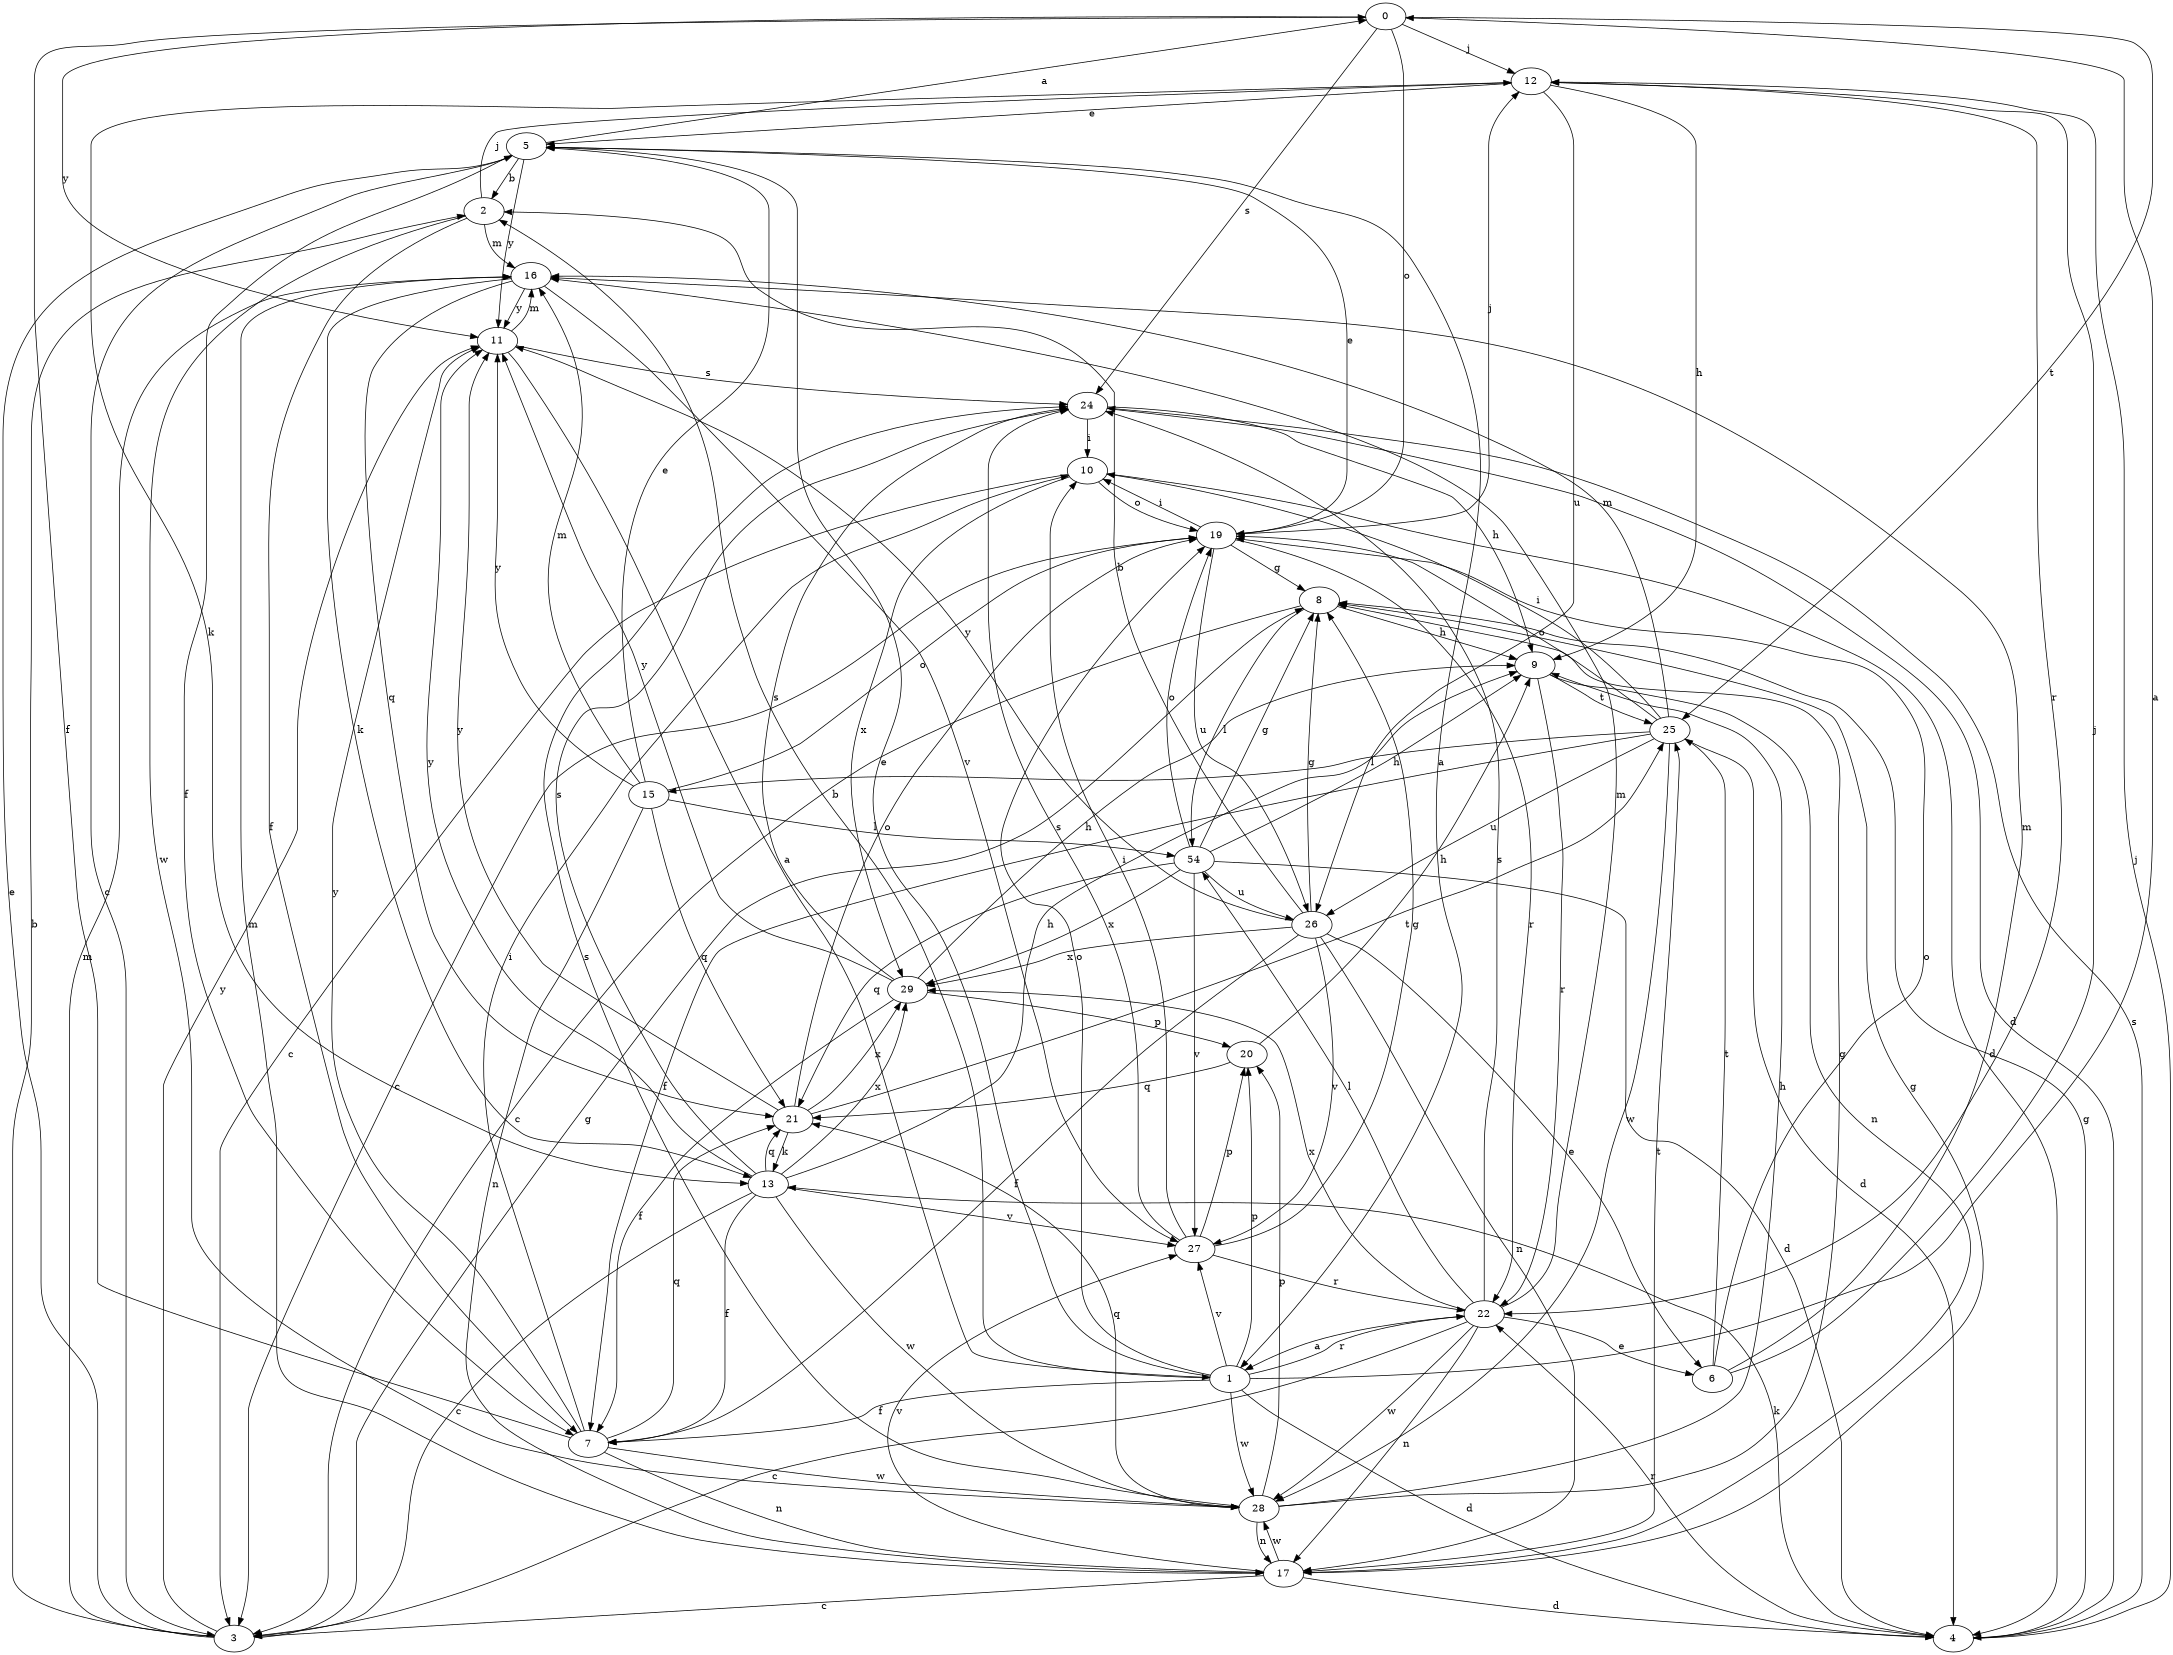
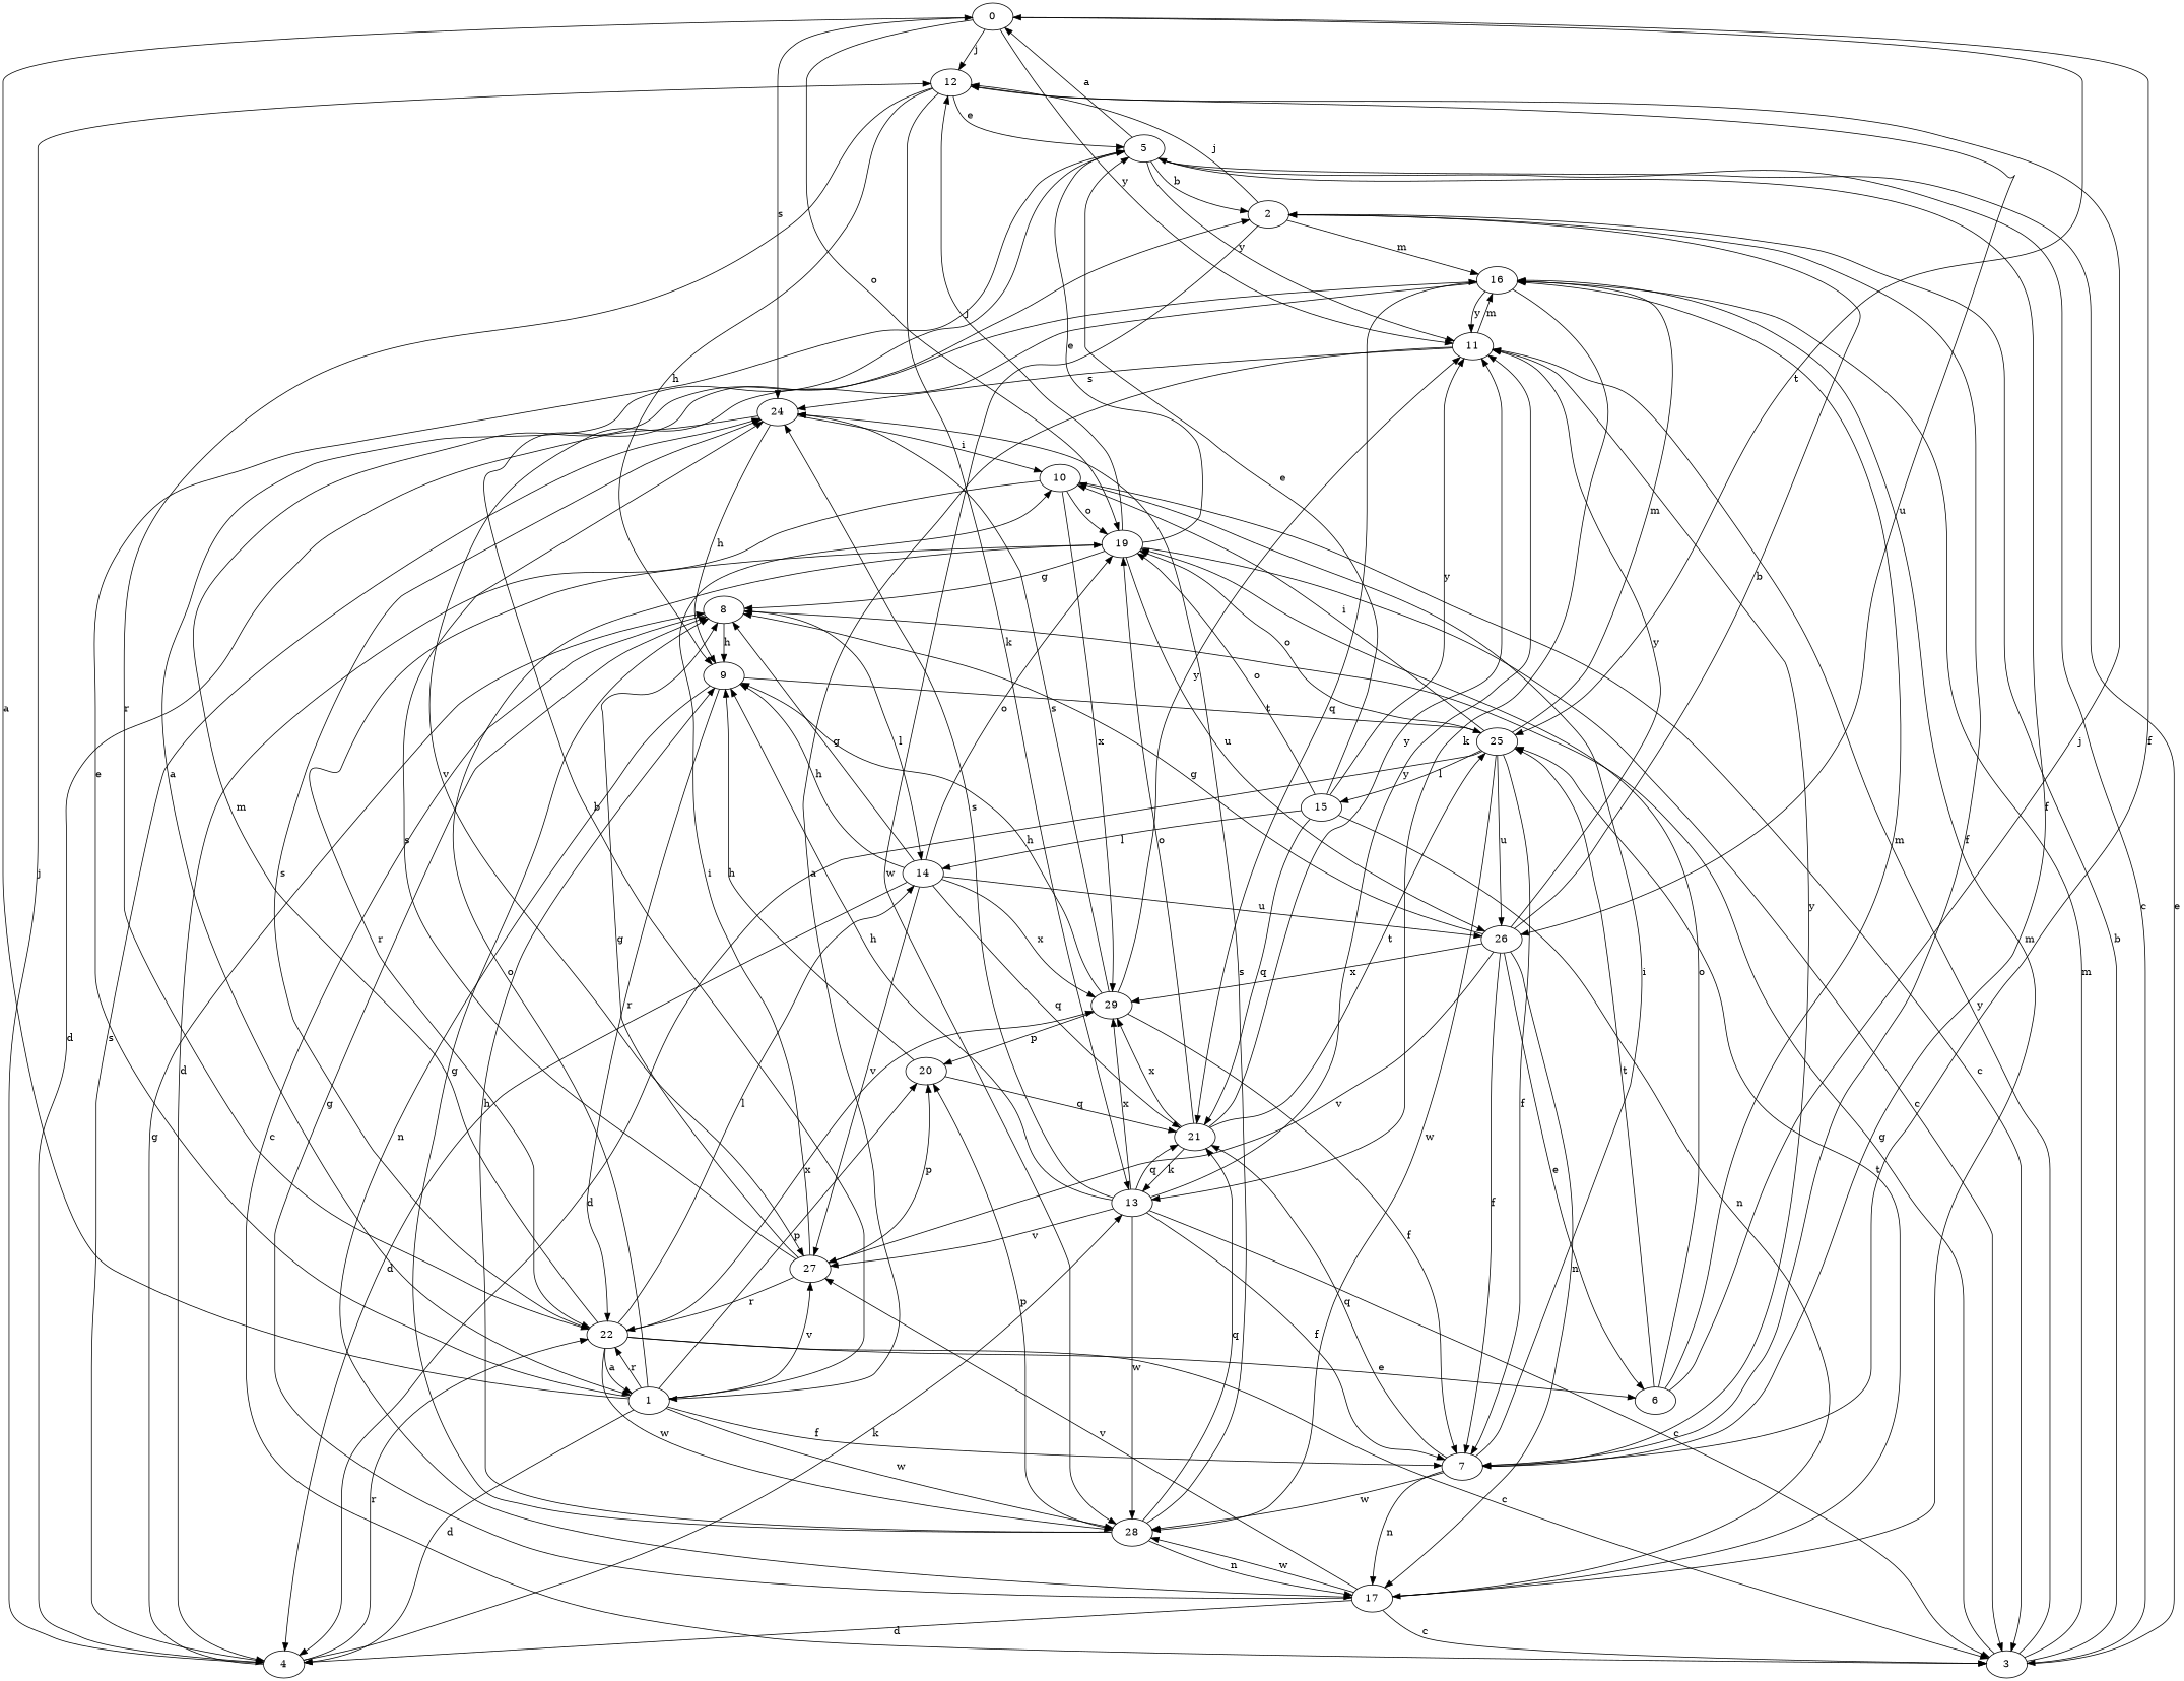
  strict digraph {
    0
    12
    19
    24
    25
    n6 [label=11]
    7
    28
    10
    17
    21
    5
    22
    13
    9
    26
    3
    8
    4
    16
    15
    1
    2
    20
    27
    6
-   14 [label=54]
+   14
    29
    0 -> 12 [label=j]
    0 -> 19 [label=o]
    0 -> 24 [label=s]
    0 -> 25 [label=t]
    0 -> n6 [label=y]
    12 -> 5 [label=e]
    12 -> 22 [label=r]
    12 -> 13 [label=k]
    12 -> 9 [label=h]
    12 -> 26 [label=u]
    19 -> 12 [label=j]
-   19 -> 10 [label=i]
    19 -> 5 [label=e]
    19 -> 22 [label=r]
    19 -> 26 [label=u]
    19 -> 3 [label=c]
    19 -> 8 [label=g]
    24 -> 10 [label=i]
    24 -> 9 [label=h]
    24 -> 4 [label=d]
    25 -> 19 [label=o]
    25 -> 7 [label=f]
    25 -> 28 [label=w]
    25 -> 10 [label=i]
    25 -> 26 [label=u]
    25 -> 4 [label=d]
    25 -> 16 [label=m]
    25 -> 15 [label=l]
    n6 -> 24 [label=s]
    n6 -> 16 [label=m]
    n6 -> 1 [label=a]
    7 -> 0 [label=f]
    7 -> n6 [label=y]
    7 -> 28 [label=w]
    7 -> 10 [label=i]
    7 -> 17 [label=n]
    7 -> 21 [label=q]
    28 -> 24 [label=s]
    28 -> 17 [label=n]
    28 -> 21 [label=q]
    28 -> 9 [label=h]
    28 -> 8 [label=g]
    28 -> 20 [label=p]
    10 -> 19 [label=o]
    10 -> 3 [label=c]
    10 -> 4 [label=d]
    10 -> 29 [label=x]
    17 -> 25 [label=t]
    17 -> 28 [label=w]
    17 -> 3 [label=c]
    17 -> 8 [label=g]
    17 -> 4 [label=d]
    17 -> 16 [label=m]
    17 -> 27 [label=v]
    21 -> 19 [label=o]
    21 -> 25 [label=t]
    21 -> n6 [label=y]
    21 -> 13 [label=k]
    21 -> 29 [label=x]
    5 -> 0 [label=a]
    5 -> n6 [label=y]
    5 -> 7 [label=f]
    5 -> 3 [label=c]
    5 -> 1 [label=a]
    5 -> 2 [label=b]
    22 -> 24 [label=s]
    22 -> 28 [label=w]
-   22 -> 17 [label=n]
    22 -> 3 [label=c]
    22 -> 16 [label=m]
    22 -> 1 [label=a]
    22 -> 6 [label=e]
    22 -> 14 [label=l]
    22 -> 29 [label=x]
    13 -> 24 [label=s]
    13 -> n6 [label=y]
    13 -> 7 [label=f]
    13 -> 28 [label=w]
    13 -> 21 [label=q]
    13 -> 9 [label=h]
    13 -> 3 [label=c]
    13 -> 27 [label=v]
    13 -> 29 [label=x]
    9 -> 25 [label=t]
    9 -> 17 [label=n]
    9 -> 22 [label=r]
    26 -> n6 [label=y]
    26 -> 7 [label=f]
    26 -> 17 [label=n]
    26 -> 8 [label=g]
    26 -> 2 [label=b]
    26 -> 27 [label=v]
    26 -> 6 [label=e]
    26 -> 29 [label=x]
    3 -> n6 [label=y]
    3 -> 5 [label=e]
    3 -> 8 [label=g]
    3 -> 16 [label=m]
    3 -> 2 [label=b]
    8 -> 9 [label=h]
    8 -> 3 [label=c]
    8 -> 14 [label=l]
    4 -> 12 [label=j]
    4 -> 24 [label=s]
    4 -> 22 [label=r]
    4 -> 13 [label=k]
    4 -> 8 [label=g]
    16 -> n6 [label=y]
    16 -> 21 [label=q]
    16 -> 13 [label=k]
    16 -> 27 [label=v]
    15 -> 19 [label=o]
    15 -> n6 [label=y]
    15 -> 17 [label=n]
    15 -> 21 [label=q]
    15 -> 5 [label=e]
-   15 -> 16 [label=m]
    15 -> 14 [label=l]
    1 -> 0 [label=a]
    1 -> 19 [label=o]
    1 -> 7 [label=f]
    1 -> 28 [label=w]
    1 -> 5 [label=e]
    1 -> 22 [label=r]
    1 -> 4 [label=d]
    1 -> 2 [label=b]
    1 -> 20 [label=p]
    1 -> 27 [label=v]
    2 -> 12 [label=j]
    2 -> 7 [label=f]
    2 -> 28 [label=w]
    2 -> 16 [label=m]
    20 -> 21 [label=q]
    20 -> 9 [label=h]
    27 -> 24 [label=s]
    27 -> 10 [label=i]
    27 -> 22 [label=r]
    27 -> 8 [label=g]
    27 -> 20 [label=p]
    6 -> 12 [label=j]
    6 -> 19 [label=o]
    6 -> 25 [label=t]
    6 -> 16 [label=m]
    14 -> 19 [label=o]
    14 -> 21 [label=q]
    14 -> 9 [label=h]
    14 -> 26 [label=u]
    14 -> 8 [label=g]
    14 -> 4 [label=d]
    14 -> 27 [label=v]
    14 -> 29 [label=x]
    29 -> 24 [label=s]
    29 -> n6 [label=y]
    29 -> 7 [label=f]
    29 -> 9 [label=h]
    29 -> 20 [label=p]
  }
